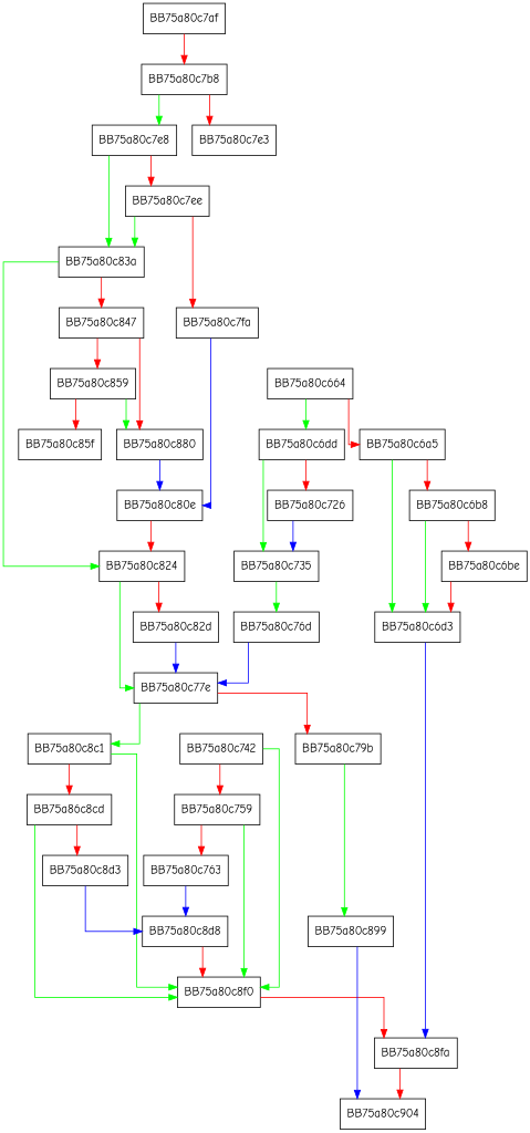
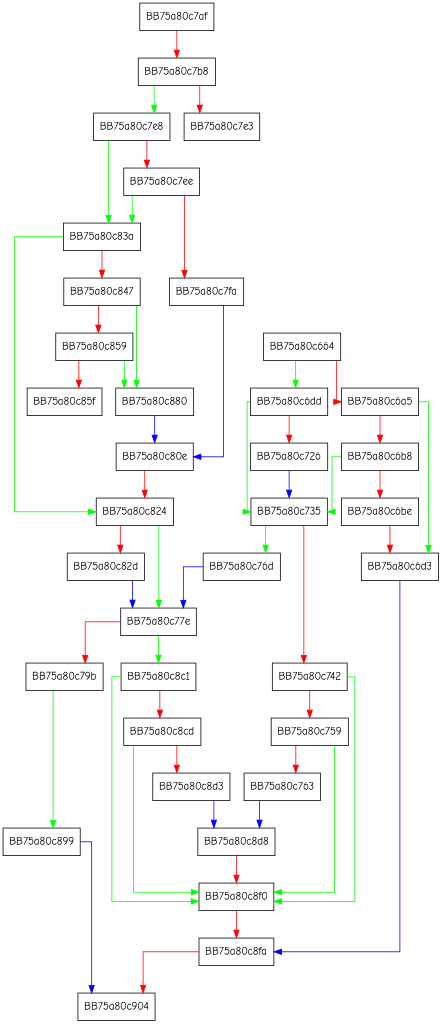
  digraph {
    fontname="Comic Neue"
    splines=ortho
    node [fontname="Comic Neue" shape=box]
    edge [color=red fontname="Comic Neue"]
    BB75a80c664
    BB75a80c6dd
    BB75a80c6a5
    BB75a80c735
    BB75a80c726
    BB75a80c6d3
    BB75a80c6b8
    BB75a80c76d
    BB75a80c742
    BB75a80c8fa
    BB75a80c6be
    BB75a80c904
    BB75a80c77e
    BB75a80c8f0
    BB75a80c759
    BB75a80c8c1
    BB75a80c79b
    BB75a80c763
    BB75a80c8d8
-   BB75a80c8cd [label=BB75a86c8cd]
+   BB75a80c8cd
    BB75a80c899
    BB75a80c8d3
    BB75a80c7b8
    BB75a80c7e8
    BB75a80c7e3
    BB75a80c7af
    BB75a80c83a
    BB75a80c7ee
    BB75a80c824
    BB75a80c847
    BB75a80c7fa
    BB75a80c82d
    BB75a80c880
    BB75a80c859
    BB75a80c80e
    BB75a80c85f
    BB75a80c664 -> BB75a80c6dd [color=green]
    BB75a80c664 -> BB75a80c6a5
    BB75a80c6dd -> BB75a80c735 [color=green]
    BB75a80c6dd -> BB75a80c726
    BB75a80c6a5 -> BB75a80c6d3 [color=green]
    BB75a80c6a5 -> BB75a80c6b8
    BB75a80c735 -> BB75a80c76d [color=green]
+   BB75a80c735 -> BB75a80c742
    BB75a80c726 -> BB75a80c735 [color=blue]
    BB75a80c6d3 -> BB75a80c8fa [color=blue]
-   BB75a80c6b8 -> BB75a80c6d3 [color=green]
+   BB75a80c6b8 -> BB75a80c735 [color=green]
    BB75a80c6b8 -> BB75a80c6be
    BB75a80c76d -> BB75a80c77e [color=blue]
    BB75a80c742 -> BB75a80c8f0 [color=green]
    BB75a80c742 -> BB75a80c759
    BB75a80c8fa -> BB75a80c904
    BB75a80c6be -> BB75a80c6d3
    BB75a80c77e -> BB75a80c8c1 [color=green]
    BB75a80c77e -> BB75a80c79b
    BB75a80c8f0 -> BB75a80c8fa
    BB75a80c759 -> BB75a80c8f0 [color=green]
    BB75a80c759 -> BB75a80c763
    BB75a80c8c1 -> BB75a80c8f0 [color=green]
    BB75a80c8c1 -> BB75a80c8cd
    BB75a80c79b -> BB75a80c899 [color=green]
    BB75a80c763 -> BB75a80c8d8 [color=blue]
    BB75a80c8d8 -> BB75a80c8f0
    BB75a80c8cd -> BB75a80c8f0 [color=green]
    BB75a80c8cd -> BB75a80c8d3
    BB75a80c899 -> BB75a80c904 [color=blue]
    BB75a80c8d3 -> BB75a80c8d8 [color=blue]
    BB75a80c7b8 -> BB75a80c7e8 [color=green]
    BB75a80c7b8 -> BB75a80c7e3
    BB75a80c7e8 -> BB75a80c83a [color=green]
    BB75a80c7e8 -> BB75a80c7ee
    BB75a80c7af -> BB75a80c7b8
    BB75a80c83a -> BB75a80c824 [color=green]
    BB75a80c83a -> BB75a80c847
    BB75a80c7ee -> BB75a80c83a [color=green]
    BB75a80c7ee -> BB75a80c7fa
    BB75a80c824 -> BB75a80c77e [color=green]
    BB75a80c824 -> BB75a80c82d
-   BB75a80c847 -> BB75a80c880
+   BB75a80c847 -> BB75a80c880 [color=green]
    BB75a80c847 -> BB75a80c859
    BB75a80c7fa -> BB75a80c80e [color=blue]
    BB75a80c82d -> BB75a80c77e [color=blue]
    BB75a80c880 -> BB75a80c80e [color=blue]
    BB75a80c859 -> BB75a80c880 [color=green]
    BB75a80c859 -> BB75a80c85f
    BB75a80c80e -> BB75a80c824
  }
